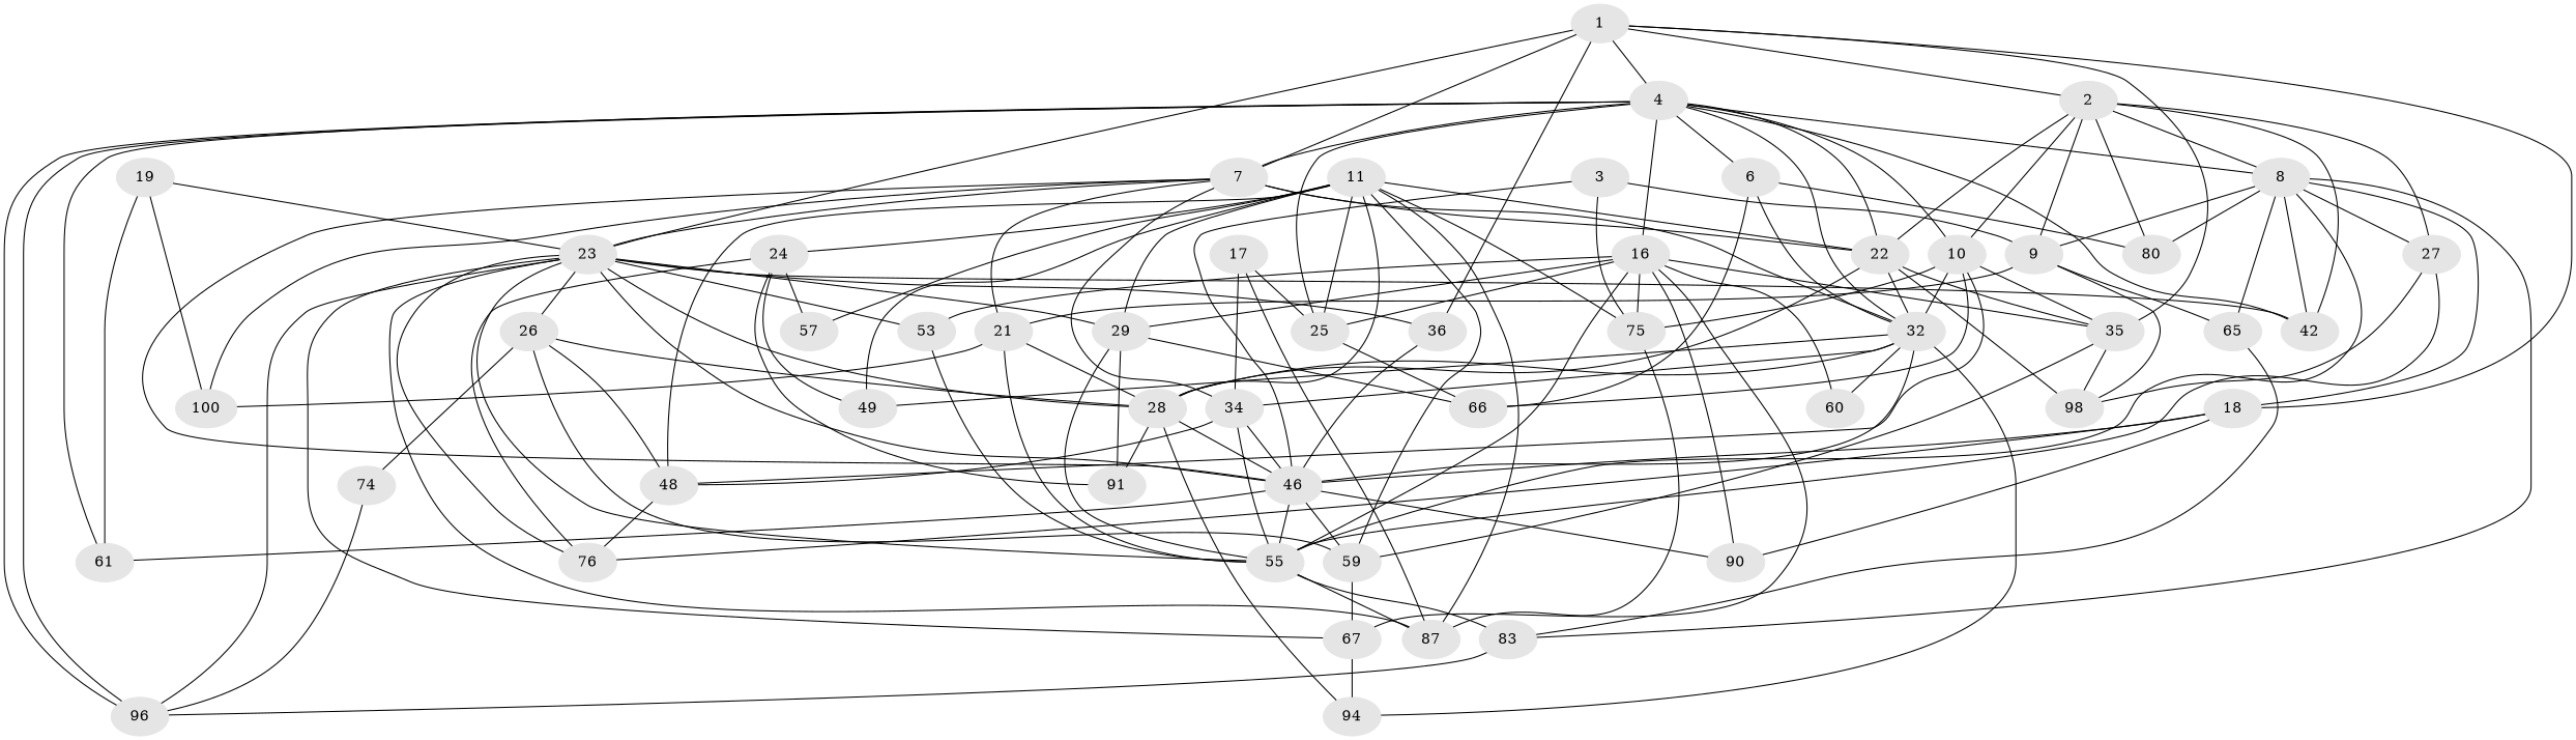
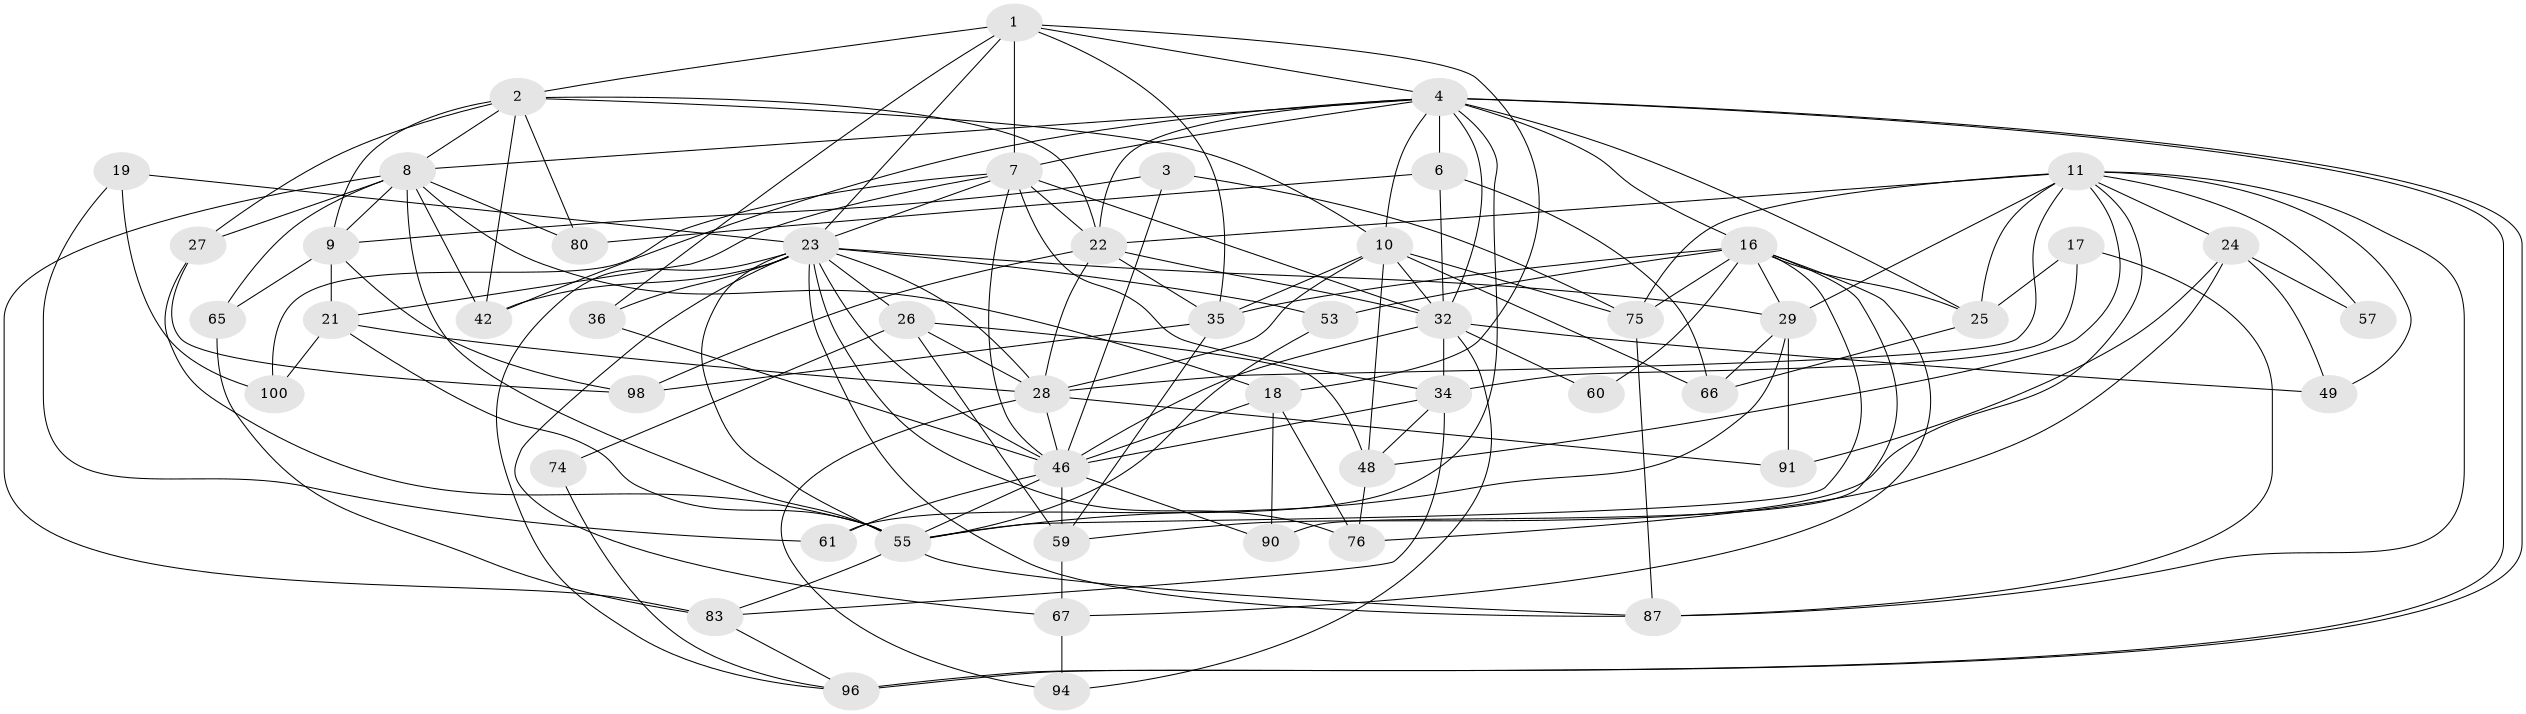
  graph {
    node [color=gray90 style=filled]
    1 [super="+81+105"]
    2 [super="+85"]
    4 [super="+54+63+5"]
    7 [super="+106+40+12"]
    18
    23 [super="+47"]
    35 [super="+41"]
    36
    8 [super="+38"]
    9 [super="+77+93"]
    10 [super="+31"]
    22 [super="+37"]
    27 [super="+95"]
    42 [super="+79"]
    80
    6
    16 [super="+30+43"]
    25 [super="+89"]
    32 [super="+68+102"]
    61
    96
    46 [super="+51+70+56"]
    21 [super="+33"]
    34 [super="+45"]
    100
    90
    76
    55 [super="+86+92+73"]
    28 [super="+44"]
    29 [super="+58"]
    87
    53
    67
    26 [super="+62"]
    98
    59 [super="+104"]
    65
    83 [super="+99"]
    75
    66
    48 [super="+101"]
    3
    60
    49
    94
    91
    11 [super="+78+20+13+14"]
    24 [super="+72"]
    57
    17
    19
    74
    1 -- 2
    1 -- 4
    1 -- 7 [weight=2]
    1 -- 18
    1 -- 23
    1 -- 35
    1 -- 36
    2 -- 8
    2 -- 9
    2 -- 10
    2 -- 22
    2 -- 27
    2 -- 42
    2 -- 80
    4 -- 7
    4 -- 8
    4 -- 10
    4 -- 22
    4 -- 42 [weight=2]
    4 -- 6
    4 -- 16
    4 -- 25
    4 -- 32
    4 -- 61
    4 -- 96 [weight=2]
    4 -- 96
    7 -- 23
    7 -- 22
    7 -- 32 [weight=2]
    7 -- 46
    7 -- 21
    7 -- 34
    7 -- 100
    18 -- 46
    18 -- 90
    18 -- 76
    23 -- 36
    23 -- 42
    23 -- 96
    23 -- 46
    23 -- 76
    23 -- 55
    23 -- 28
    23 -- 29
    23 -- 87
    23 -- 53
    23 -- 67
    23 -- 26
    35 -- 98
    35 -- 59
    36 -- 46
    8 -- 18
    8 -- 9
    8 -- 27
    8 -- 42
    8 -- 80
    8 -- 55
    8 -- 65
    8 -- 83
    9 -- 21
    9 -- 98
    9 -- 65
    10 -- 35
    10 -- 32
-   32 -- 28
+   10 -- 28
    10 -- 75
    10 -- 66
    10 -- 48
    22 -- 35 [weight=2]
    22 -- 32
    22 -- 28
    22 -- 98
    27 -- 55
    27 -- 98
    6 -- 80
    6 -- 32
    6 -- 66
    16 -- 35
    16 -- 25
    16 -- 90
    16 -- 55
    16 -- 29
    16 -- 53
    16 -- 67
    16 -- 75
    16 -- 60
    25 -- 66
    32 -- 46
    32 -- 34
    32 -- 60
    32 -- 49
    32 -- 94
    46 -- 61
    46 -- 90
    46 -- 55
    46 -- 59 [weight=2]
    21 -- 100
    21 -- 55
    21 -- 28
    34 -- 46
-   34 -- 55
+   34 -- 83
    34 -- 48
    55 -- 87
    55 -- 83 [weight=2]
    28 -- 46
    28 -- 94
    28 -- 91
    29 -- 55
    29 -- 66
    29 -- 91
    53 -- 55
    67 -- 94
    26 -- 28
    26 -- 59
    26 -- 48
    26 -- 74
    59 -- 67
    65 -- 83
    83 -- 96
    75 -- 87
    48 -- 76
    3 -- 9
    3 -- 46
    3 -- 75
    11 -- 22
    11 -- 25
    11 -- 28 [weight=2]
    11 -- 29 [weight=2]
    11 -- 87
    11 -- 59
    11 -- 75
    11 -- 48
    11 -- 49
    11 -- 24 [weight=2]
    11 -- 57
    24 -- 76
    24 -- 49
    24 -- 91
    24 -- 57
    17 -- 25
    17 -- 34
    17 -- 87
    19 -- 23
    19 -- 61
    19 -- 100
    74 -- 96
  }
